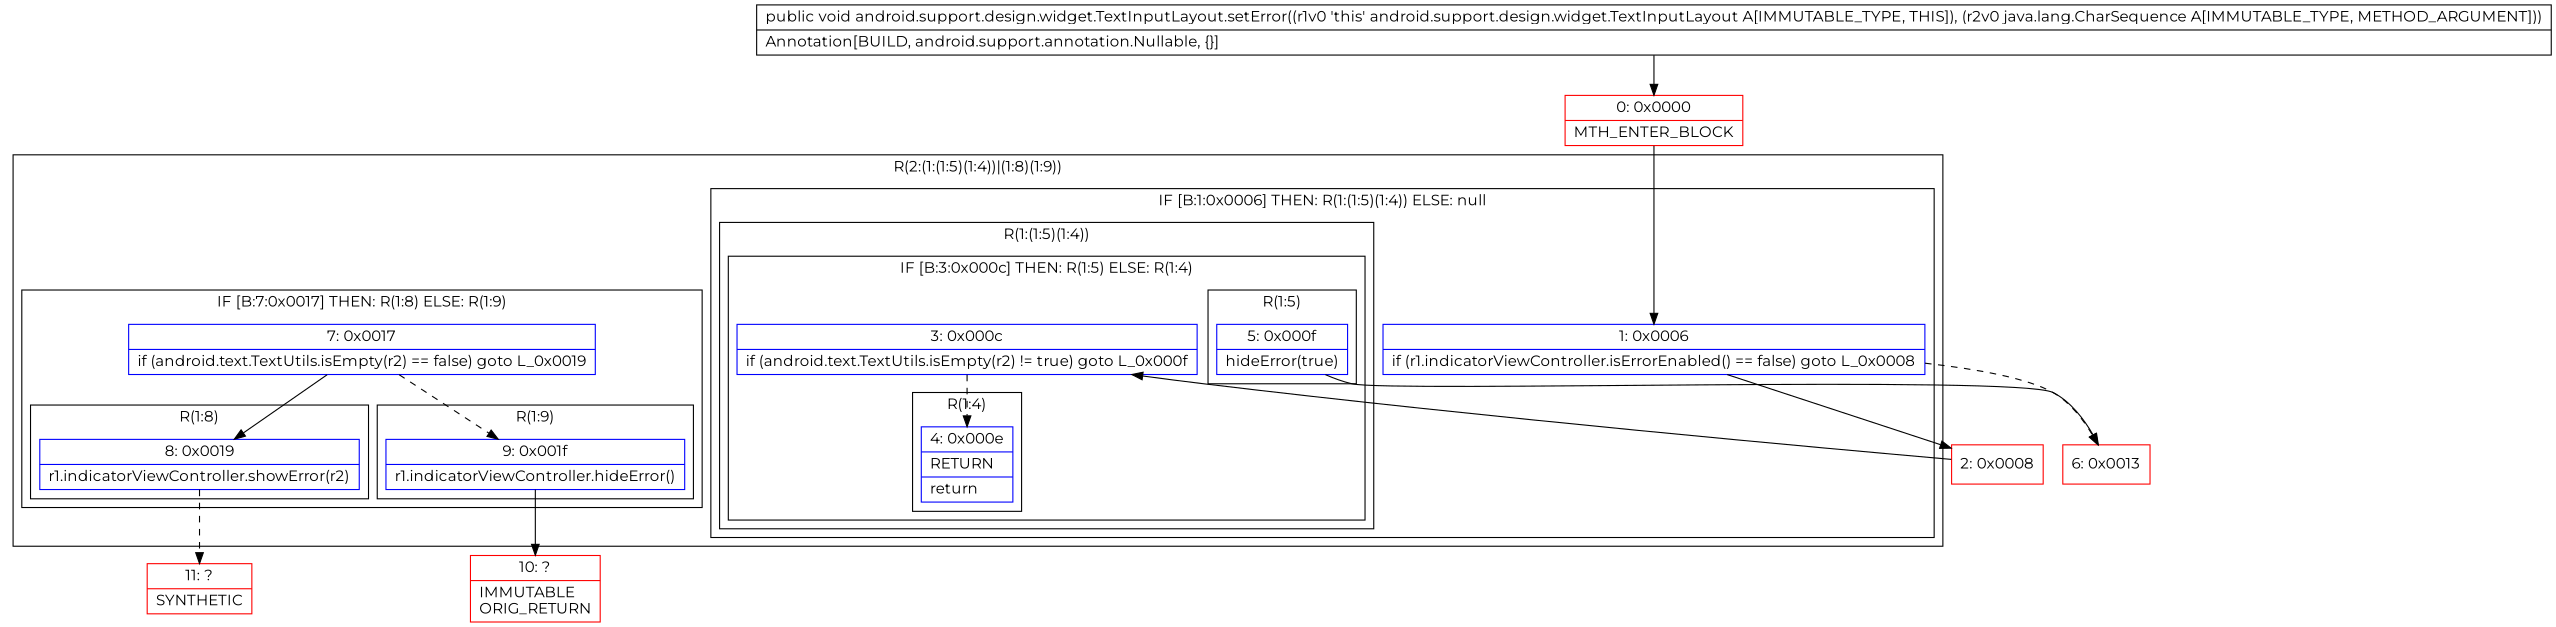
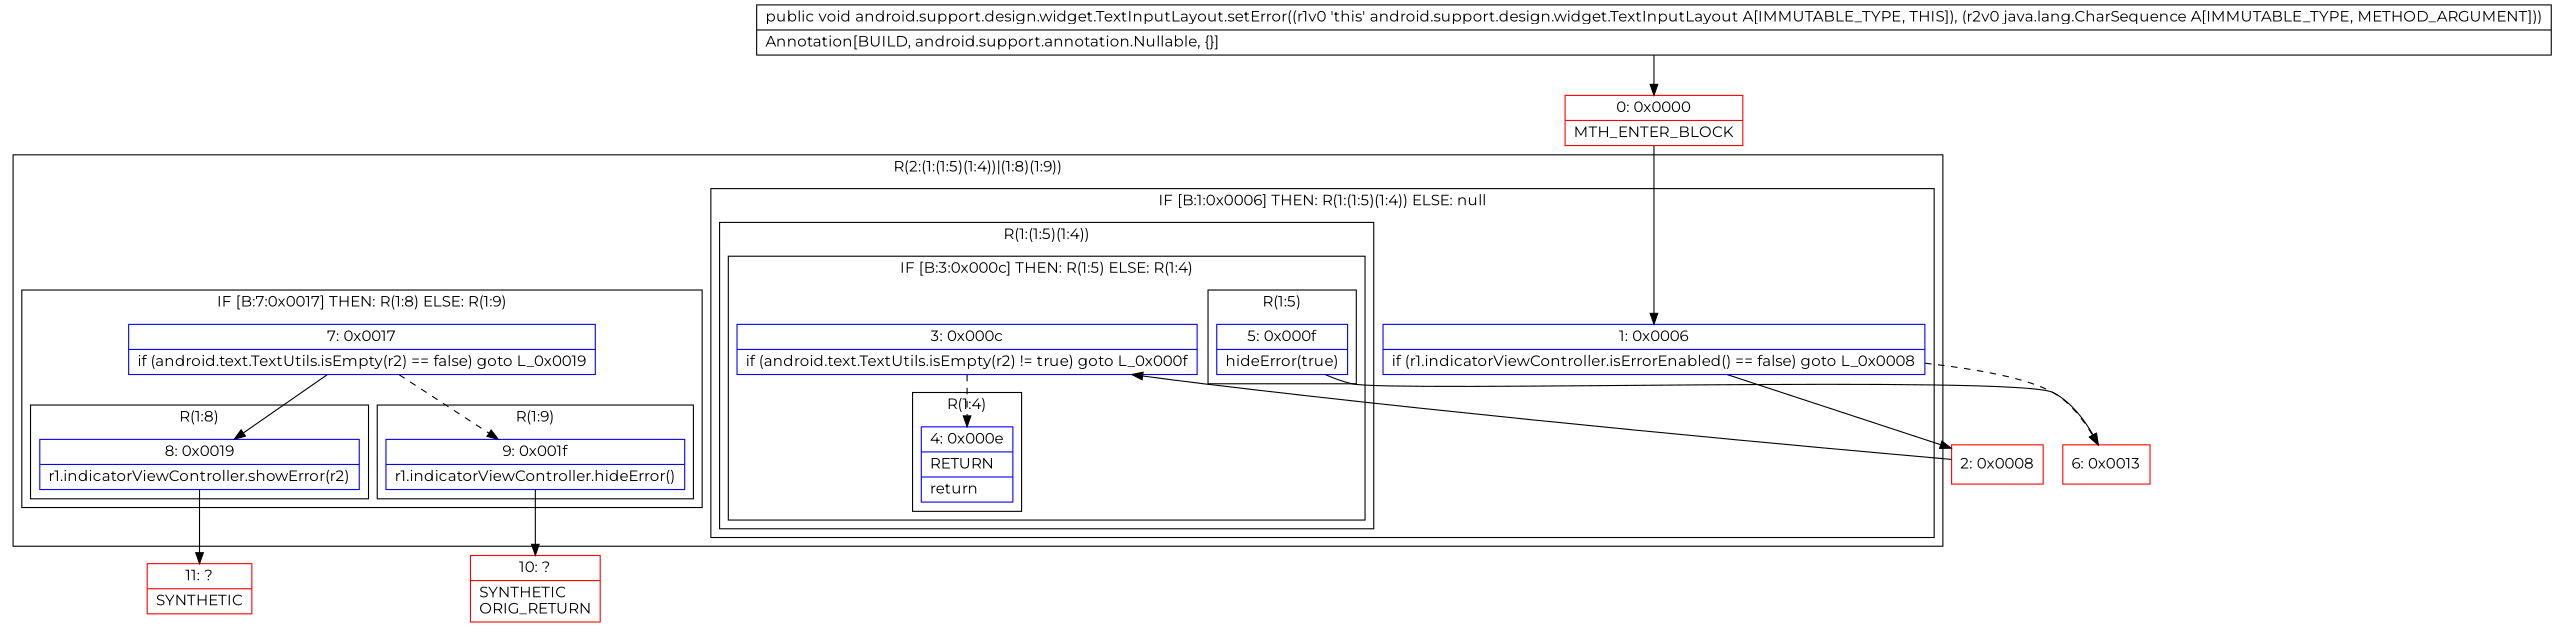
  digraph {
    fontname=Montserrat
    node [color=blue fontname=Montserrat shape=record]
    edge [fontname=Montserrat]
    n1 [label="{5\:\ 0x000f|hideError(true)\l}"]
    n2 [label="{4\:\ 0x000e|RETURN\l|return\l}"]
    n3 [label="{3\:\ 0x000c|if (android.text.TextUtils.isEmpty(r2) != true) goto L_0x000f\l}"]
    n4 [label="{1\:\ 0x0006|if (r1.indicatorViewController.isErrorEnabled() == false) goto L_0x0008\l}"]
    n5 [label="{8\:\ 0x0019|r1.indicatorViewController.showError(r2)\l}"]
    n6 [label="{9\:\ 0x001f|r1.indicatorViewController.hideError()\l}"]
    n7 [label="{7\:\ 0x0017|if (android.text.TextUtils.isEmpty(r2) == false) goto L_0x0019\l}"]
    n8 [color=red label="{6\:\ 0x0013}"]
    n9 [color=red label="{2\:\ 0x0008}"]
    n10 [color=red label="{11\:\ ?|SYNTHETIC\l}"]
-   n11 [color=red label="{10\:\ ?|IMMUTABLE\lORIG_RETURN\l}"]
+   n11 [color=red label="{10\:\ ?|SYNTHETIC\lORIG_RETURN\l}"]
    n12 [color=red label="{0\:\ 0x0000|MTH_ENTER_BLOCK\l}"]
    n13 [label="{public void android.support.design.widget.TextInputLayout.setError((r1v0 'this' android.support.design.widget.TextInputLayout A[IMMUTABLE_TYPE, THIS]), (r2v0 java.lang.CharSequence A[IMMUTABLE_TYPE, METHOD_ARGUMENT]))  | Annotation[BUILD, android.support.annotation.Nullable, \{\}]\l}" color=""]
    subgraph cluster_1 {
      label="R(2:(1:(1:5)(1:4))|(1:8)(1:9))"
      subgraph cluster_2 {
        label="IF [B:1:0x0006] THEN: R(1:(1:5)(1:4)) ELSE: null"
        n4
        subgraph cluster_3 {
          label="R(1:(1:5)(1:4))"
          subgraph cluster_4 {
            label="IF [B:3:0x000c] THEN: R(1:5) ELSE: R(1:4)"
            n3
            subgraph cluster_5 {
              label="R(1:5)"
              n1
            }
            subgraph cluster_6 {
              label="R(1:4)"
              n2
            }
          }
        }
      }
      subgraph cluster_7 {
        label="IF [B:7:0x0017] THEN: R(1:8) ELSE: R(1:9)"
        n7
        subgraph cluster_8 {
          label="R(1:8)"
          n5
        }
        subgraph cluster_9 {
          label="R(1:9)"
          n6
        }
      }
    }
    n1 -> n8
    n3 -> n2 [style=dashed]
    n4 -> n8 [style=dashed]
    n4 -> n9
-   n5 -> n10 [style=dashed]
+   n5 -> n10
    n6 -> n11
    n7 -> n5
    n7 -> n6 [style=dashed]
    n9 -> n3
    n12 -> n4
    n13 -> n12
  }
